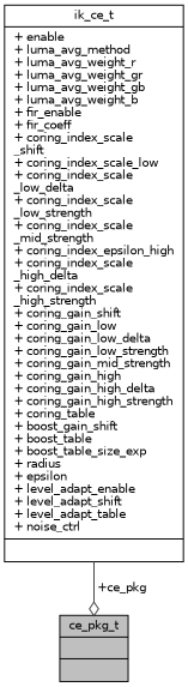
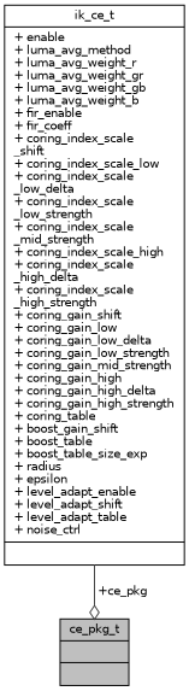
  digraph {
    node [color=black fontname=Helvetica fontsize=10 shape=record]
    n1 [fillcolor=grey75 fontcolor=black height=0.2 label="{ce_pkg_t\n||}" style=filled width=0.4]
-   n2 [height=0.2 label="{ik_ce_t\n|+ enable\l+ luma_avg_method\l+ luma_avg_weight_r\l+ luma_avg_weight_gr\l+ luma_avg_weight_gb\l+ luma_avg_weight_b\l+ fir_enable\l+ fir_coeff\l+ coring_index_scale\l_shift\l+ coring_index_scale_low\l+ coring_index_scale\l_low_delta\l+ coring_index_scale\l_low_strength\l+ coring_index_scale\l_mid_strength\l+ coring_index_epsilon_high\l+ coring_index_scale\l_high_delta\l+ coring_index_scale\l_high_strength\l+ coring_gain_shift\l+ coring_gain_low\l+ coring_gain_low_delta\l+ coring_gain_low_strength\l+ coring_gain_mid_strength\l+ coring_gain_high\l+ coring_gain_high_delta\l+ coring_gain_high_strength\l+ coring_table\l+ boost_gain_shift\l+ boost_table\l+ boost_table_size_exp\l+ radius\l+ epsilon\l+ level_adapt_enable\l+ level_adapt_shift\l+ level_adapt_table\l+ noise_ctrl\l|}" width=0.4]
+   n2 [height=0.2 label="{ik_ce_t\n|+ enable\l+ luma_avg_method\l+ luma_avg_weight_r\l+ luma_avg_weight_gr\l+ luma_avg_weight_gb\l+ luma_avg_weight_b\l+ fir_enable\l+ fir_coeff\l+ coring_index_scale\l_shift\l+ coring_index_scale_low\l+ coring_index_scale\l_low_delta\l+ coring_index_scale\l_low_strength\l+ coring_index_scale\l_mid_strength\l+ coring_index_scale_high\l+ coring_index_scale\l_high_delta\l+ coring_index_scale\l_high_strength\l+ coring_gain_shift\l+ coring_gain_low\l+ coring_gain_low_delta\l+ coring_gain_low_strength\l+ coring_gain_mid_strength\l+ coring_gain_high\l+ coring_gain_high_delta\l+ coring_gain_high_strength\l+ coring_table\l+ boost_gain_shift\l+ boost_table\l+ boost_table_size_exp\l+ radius\l+ epsilon\l+ level_adapt_enable\l+ level_adapt_shift\l+ level_adapt_table\l+ noise_ctrl\l|}" width=0.4]
    n2 -> n1 [arrowhead=odiamond color=grey25 fontname=Helvetica fontsize=10 label=" +ce_pkg" labelfontname=Helvetica labelfontsize=10 style=solid]
  }
